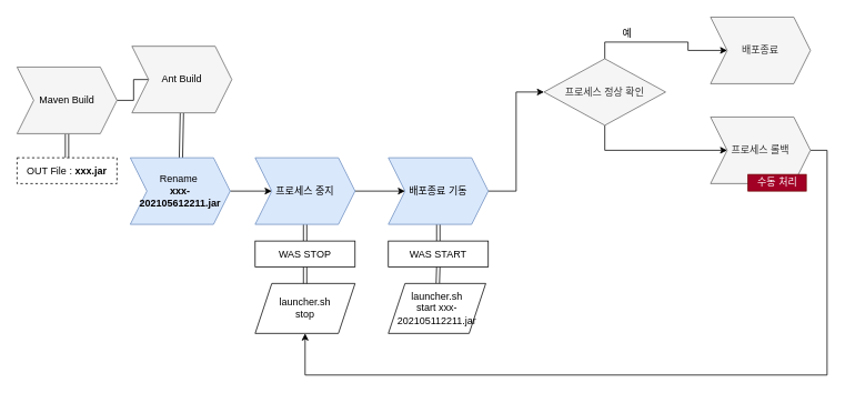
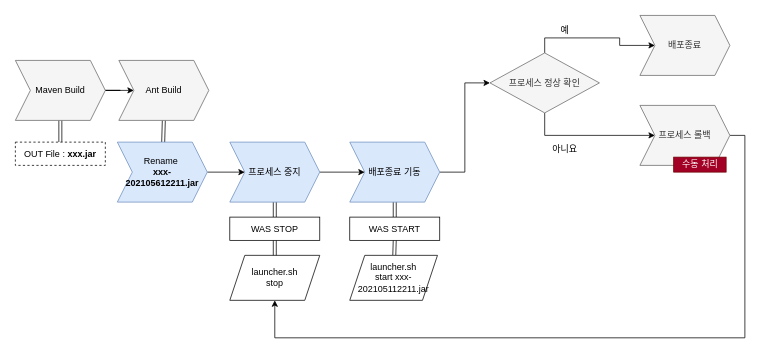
  <mxCell id="0" />
  <mxCell id="1" parent="0" />
  <mxCell id="2" style="edgeStyle=none;rounded=0;orthogonalLoop=1;jettySize=auto;html=1;exitX=1;exitY=0.5;exitDx=0;exitDy=0;fontColor=#000000;strokeColor=#000000;strokeWidth=1;entryX=0;entryY=0.5;entryDx=0;entryDy=0;" parent="1" source="4" target="7" edge="1"><mxGeometry relative="1" as="geometry"><mxPoint x="493" y="230" as="targetPoint" /></mxGeometry></mxCell>
  <mxCell id="3" style="edgeStyle=none;rounded=0;orthogonalLoop=1;jettySize=auto;html=1;exitX=0.5;exitY=1;exitDx=0;exitDy=0;entryX=0.5;entryY=0;entryDx=0;entryDy=0;fontColor=#000000;strokeColor=#000000;strokeWidth=1;shape=link;" parent="1" source="4" target="21" edge="1"><mxGeometry relative="1" as="geometry" /></mxCell>
  <mxCell id="4" value="프로세스 중지" style="shape=step;perimeter=stepPerimeter;whiteSpace=wrap;html=1;fixedSize=1;strokeWidth=1;fillColor=#dae8fc;strokeColor=#6c8ebf;" parent="1" vertex="1"><mxGeometry x="306" y="189" width="120" height="80" as="geometry" /></mxCell>
  <mxCell id="5" style="edgeStyle=none;shape=link;rounded=0;orthogonalLoop=1;jettySize=auto;html=1;exitX=0.5;exitY=1;exitDx=0;exitDy=0;entryX=0.5;entryY=0;entryDx=0;entryDy=0;fontColor=#000000;strokeColor=#000000;strokeWidth=1;" parent="1" source="7" target="23" edge="1"><mxGeometry relative="1" as="geometry" /></mxCell>
  <mxCell id="6" style="edgeStyle=orthogonalEdgeStyle;rounded=0;orthogonalLoop=1;jettySize=auto;html=1;exitX=1;exitY=0.5;exitDx=0;exitDy=0;entryX=0;entryY=0.5;entryDx=0;entryDy=0;" parent="1" source="7" target="13" edge="1"><mxGeometry relative="1" as="geometry"><mxPoint x="613" y="120" as="targetPoint" /></mxGeometry></mxCell>
  <mxCell id="7" value="배포종료 기동" style="shape=step;perimeter=stepPerimeter;whiteSpace=wrap;html=1;fixedSize=1;strokeWidth=1;fillColor=#dae8fc;strokeColor=#6c8ebf;" parent="1" vertex="1"><mxGeometry x="466" y="189" width="120" height="80" as="geometry" /></mxCell>
  <mxCell id="8" style="edgeStyle=orthogonalEdgeStyle;rounded=0;orthogonalLoop=1;jettySize=auto;html=1;exitX=1;exitY=0.5;exitDx=0;exitDy=0;entryX=0.5;entryY=1;entryDx=0;entryDy=0;" parent="1" source="9" target="14" edge="1"><mxGeometry relative="1" as="geometry"><mxPoint x="903" y="280" as="targetPoint" /><Array as="points"><mxPoint x="993" y="180" /><mxPoint x="993" y="450" /><mxPoint x="366" y="450" /></Array></mxGeometry></mxCell>
  <mxCell id="9" value="프로세스 롤백" style="shape=step;perimeter=stepPerimeter;whiteSpace=wrap;html=1;fixedSize=1;strokeWidth=1;fillColor=#f5f5f5;strokeColor=#666666;fontColor=#333333;" parent="1" vertex="1"><mxGeometry x="853" y="140" width="120" height="80" as="geometry" /></mxCell>
  <mxCell id="10" value="배포종료" style="shape=step;perimeter=stepPerimeter;whiteSpace=wrap;html=1;fixedSize=1;strokeWidth=1;fillColor=#f5f5f5;strokeColor=#666666;fontColor=#333333;" parent="1" vertex="1"><mxGeometry x="853" y="20" width="120" height="80" as="geometry" /></mxCell>
  <mxCell id="11" style="edgeStyle=orthogonalEdgeStyle;rounded=0;orthogonalLoop=1;jettySize=auto;html=1;exitX=0.5;exitY=0;exitDx=0;exitDy=0;entryX=0;entryY=0.5;entryDx=0;entryDy=0;" parent="1" source="13" target="10" edge="1"><mxGeometry relative="1" as="geometry" /></mxCell>
  <mxCell id="12" style="edgeStyle=orthogonalEdgeStyle;rounded=0;orthogonalLoop=1;jettySize=auto;html=1;exitX=0.5;exitY=1;exitDx=0;exitDy=0;" parent="1" source="13" target="9" edge="1"><mxGeometry relative="1" as="geometry" /></mxCell>
  <mxCell id="13" value="프로세스 정상 확인" style="rhombus;whiteSpace=wrap;html=1;strokeWidth=1;fillColor=#f5f5f5;strokeColor=#666666;fontColor=#333333;" parent="1" vertex="1"><mxGeometry x="653" y="70" width="146" height="80" as="geometry" /></mxCell>
  <mxCell id="14" value="launcher.sh&lt;br&gt;stop" style="shape=parallelogram;perimeter=parallelogramPerimeter;whiteSpace=wrap;html=1;fixedSize=1;strokeWidth=1;" parent="1" vertex="1"><mxGeometry x="306" y="340" width="120" height="60" as="geometry" /></mxCell>
  <mxCell id="15" style="edgeStyle=none;rounded=0;orthogonalLoop=1;jettySize=auto;html=1;exitX=0.5;exitY=1;exitDx=0;exitDy=0;entryX=0.5;entryY=0;entryDx=0;entryDy=0;fontColor=#000000;strokeWidth=1;shape=link;" parent="1" source="17" target="25" edge="1"><mxGeometry relative="1" as="geometry" /></mxCell>
  <mxCell id="16" style="edgeStyle=orthogonalEdgeStyle;rounded=0;orthogonalLoop=1;jettySize=auto;html=1;exitX=1;exitY=0.5;exitDx=0;exitDy=0;" parent="1" source="17" target="19" edge="1"><mxGeometry relative="1" as="geometry" /></mxCell>
  <mxCell id="17" value="&lt;font color=&quot;#000000&quot;&gt;Maven Build&lt;/font&gt;" style="shape=step;perimeter=stepPerimeter;whiteSpace=wrap;html=1;fixedSize=1;fontColor=#333333;strokeWidth=1;fillColor=#f5f5f5;strokeColor=#666666;" parent="1" vertex="1"><mxGeometry x="20" y="80" width="120" height="80" as="geometry" /></mxCell>
  <mxCell id="18" style="edgeStyle=none;shape=link;rounded=0;orthogonalLoop=1;jettySize=auto;html=1;exitX=0.5;exitY=1;exitDx=0;exitDy=0;fontColor=#000000;strokeColor=#000000;strokeWidth=1;" parent="1" source="19" target="27" edge="1"><mxGeometry relative="1" as="geometry" /></mxCell>
- <mxCell id="19" value="&lt;font color=&quot;#000000&quot;&gt;Ant Build&lt;/font&gt;" style="shape=step;perimeter=stepPerimeter;whiteSpace=wrap;html=1;fixedSize=1;fontColor=#333333;strokeWidth=1;fillColor=#f5f5f5;strokeColor=#666666;" parent="1" vertex="1"><mxGeometry x="158" y="55" width="120" height="80" as="geometry" /></mxCell>
+ <mxCell id="19" value="&lt;font color=&quot;#000000&quot;&gt;Ant Build&lt;/font&gt;" style="shape=step;perimeter=stepPerimeter;whiteSpace=wrap;html=1;fixedSize=1;fontColor=#333333;strokeWidth=1;fillColor=#f5f5f5;strokeColor=#666666;" parent="1" vertex="1"><mxGeometry x="158" y="80" width="120" height="80" as="geometry" /></mxCell>
  <mxCell id="20" style="edgeStyle=none;shape=link;rounded=0;orthogonalLoop=1;jettySize=auto;html=1;exitX=0.5;exitY=1;exitDx=0;exitDy=0;entryX=0.5;entryY=0;entryDx=0;entryDy=0;fontColor=#000000;strokeColor=#000000;strokeWidth=1;" parent="1" source="21" target="14" edge="1"><mxGeometry relative="1" as="geometry" /></mxCell>
  <mxCell id="21" value="WAS STOP" style="rounded=0;whiteSpace=wrap;html=1;strokeWidth=1;" parent="1" vertex="1"><mxGeometry x="306" y="289" width="120" height="31" as="geometry" /></mxCell>
  <mxCell id="22" style="edgeStyle=none;shape=link;rounded=0;orthogonalLoop=1;jettySize=auto;html=1;exitX=0.5;exitY=1;exitDx=0;exitDy=0;fontColor=#000000;strokeColor=#000000;strokeWidth=1;" parent="1" source="23" target="24" edge="1"><mxGeometry relative="1" as="geometry" /></mxCell>
  <mxCell id="23" value="WAS START" style="rounded=0;whiteSpace=wrap;html=1;strokeWidth=1;" parent="1" vertex="1"><mxGeometry x="466" y="289" width="120" height="31" as="geometry" /></mxCell>
  <mxCell id="24" value="launcher.sh&lt;br&gt;start xxx-202105112211.jar" style="shape=parallelogram;perimeter=parallelogramPerimeter;whiteSpace=wrap;html=1;fixedSize=1;strokeWidth=1;" parent="1" vertex="1"><mxGeometry x="466" y="340" width="117" height="60" as="geometry" /></mxCell>
  <mxCell id="25" value="OUT File : &lt;b&gt;xxx.jar&lt;/b&gt;" style="rounded=0;whiteSpace=wrap;html=1;strokeWidth=1;dashed=1;" parent="1" vertex="1"><mxGeometry x="20" y="189" width="120" height="31" as="geometry" /></mxCell>
  <mxCell id="26" style="edgeStyle=none;rounded=0;orthogonalLoop=1;jettySize=auto;html=1;exitX=1;exitY=0.5;exitDx=0;exitDy=0;entryX=0;entryY=0.5;entryDx=0;entryDy=0;fontColor=#000000;strokeColor=#000000;strokeWidth=1;" parent="1" source="27" target="4" edge="1"><mxGeometry relative="1" as="geometry" /></mxCell>
  <mxCell id="27" value="Rename&amp;nbsp;&lt;br&gt;&lt;b&gt;xxx-202105612211.jar&lt;/b&gt;" style="shape=step;perimeter=stepPerimeter;whiteSpace=wrap;html=1;fixedSize=1;strokeWidth=1;fillColor=#dae8fc;strokeColor=#6c8ebf;" parent="1" vertex="1"><mxGeometry x="156" y="189" width="120" height="80" as="geometry" /></mxCell>
  <mxCell id="28" value="예" style="text;html=1;strokeColor=none;fillColor=none;align=center;verticalAlign=middle;whiteSpace=wrap;rounded=0;" parent="1" vertex="1"><mxGeometry x="733" y="30" width="40" height="20" as="geometry" /></mxCell>
+ <mxCell id="29" value="아니요" style="text;html=1;strokeColor=none;fillColor=none;align=center;verticalAlign=middle;whiteSpace=wrap;rounded=0;" parent="1" vertex="1"><mxGeometry x="733" y="189" width="40" height="20" as="geometry" /></mxCell>
  <mxCell id="30" value="수동 처리" style="text;html=1;align=center;verticalAlign=middle;resizable=0;points=[];autosize=1;strokeColor=#6F0000;fillColor=#a20025;fontColor=#ffffff;" vertex="1" parent="1"><mxGeometry x="898" y="209" width="70" height="20" as="geometry" /></mxCell>
